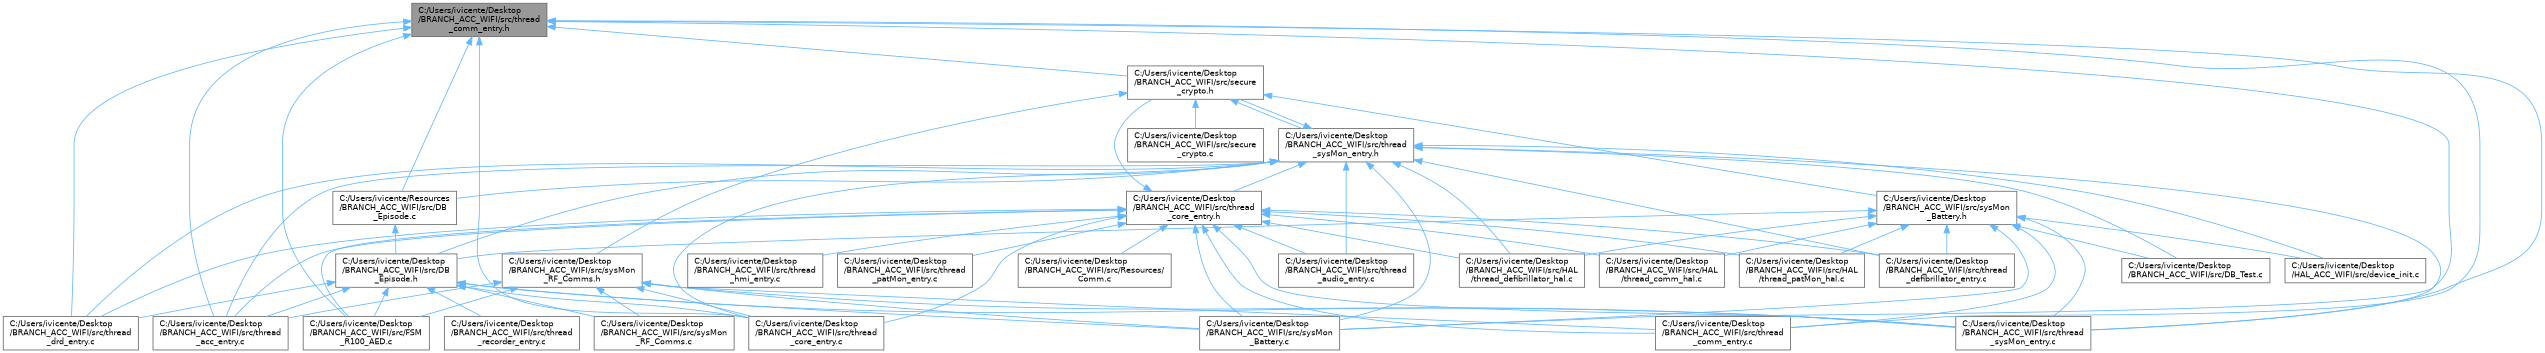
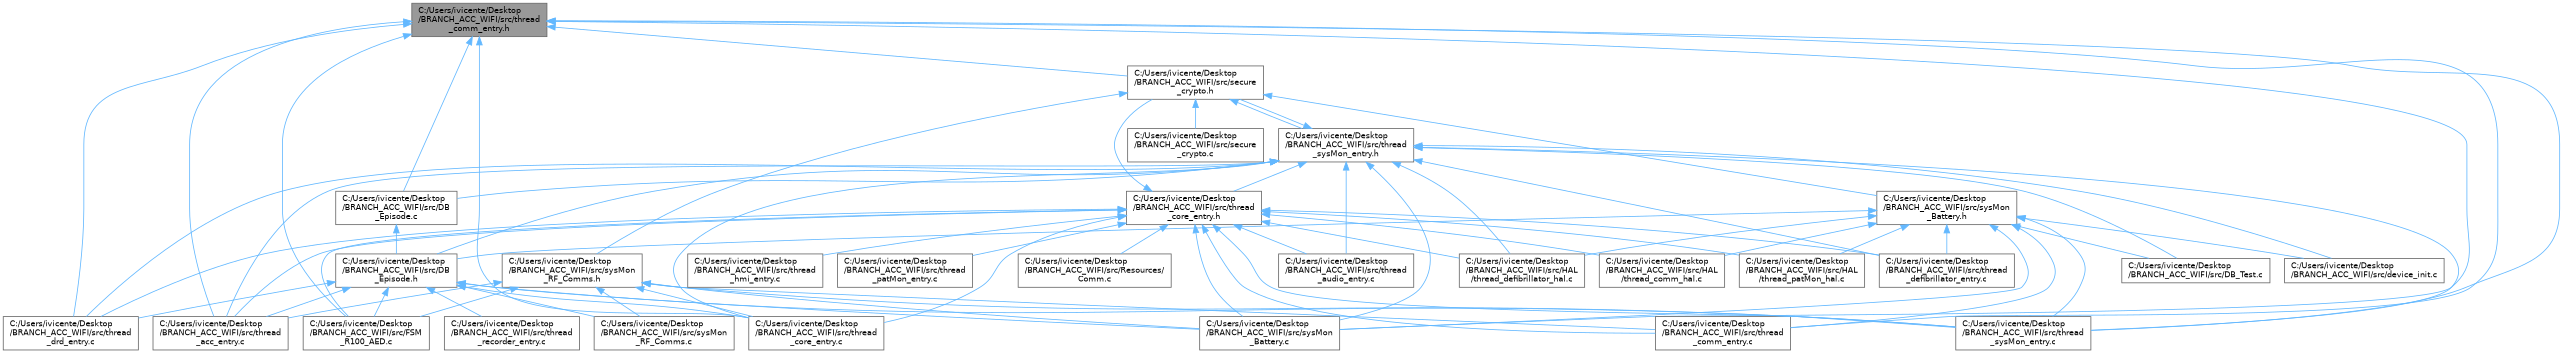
  digraph {
    node [color=grey40 fillcolor=white fontname=Helvetica fontsize=10 shape=box style=filled]
    edge [color=steelblue1 dir=back fontname=Helvetica fontsize=10 labelfontname=Helvetica labelfontsize=10 style=solid]
    n1 [color=gray40 fillcolor=grey60 fontcolor=black height=0.2 label="C:/Users/ivicente/Desktop\l/BRANCH_ACC_WIFI/src/thread\l_comm_entry.h" width=0.4]
-   n2 [height=0.2 label="C:/Users/ivicente/Resources\l/BRANCH_ACC_WIFI/src/DB\l_Episode.c" width=0.4]
+   n2 [height=0.2 label="C:/Users/ivicente/Desktop\l/BRANCH_ACC_WIFI/src/DB\l_Episode.c" width=0.4]
    n3 [height=0.2 label="C:/Users/ivicente/Desktop\l/BRANCH_ACC_WIFI/src/FSM\l_R100_AED.c" width=0.4]
    n4 [height=0.2 label="C:/Users/ivicente/Desktop\l/BRANCH_ACC_WIFI/src/secure\l_crypto.h" width=0.4]
    n5 [height=0.2 label="C:/Users/ivicente/Desktop\l/BRANCH_ACC_WIFI/src/sysMon\l_Battery.c" width=0.4]
    n6 [height=0.2 label="C:/Users/ivicente/Desktop\l/BRANCH_ACC_WIFI/src/thread\l_acc_entry.c" width=0.4]
    n7 [height=0.2 label="C:/Users/ivicente/Desktop\l/BRANCH_ACC_WIFI/src/thread\l_core_entry.c" width=0.4]
    n8 [height=0.2 label="C:/Users/ivicente/Desktop\l/BRANCH_ACC_WIFI/src/thread\l_drd_entry.c" width=0.4]
    n9 [height=0.2 label="C:/Users/ivicente/Desktop\l/BRANCH_ACC_WIFI/src/thread\l_sysMon_entry.c" width=0.4]
    n10 [height=0.2 label="C:/Users/ivicente/Desktop\l/BRANCH_ACC_WIFI/src/thread\l_comm_entry.c" width=0.4]
    n11 [height=0.2 label="C:/Users/ivicente/Desktop\l/BRANCH_ACC_WIFI/src/DB\l_Episode.h" width=0.4]
    n12 [height=0.2 label="C:/Users/ivicente/Desktop\l/BRANCH_ACC_WIFI/src/secure\l_crypto.c" width=0.4]
    n13 [height=0.2 label="C:/Users/ivicente/Desktop\l/BRANCH_ACC_WIFI/src/sysMon\l_Battery.h" width=0.4]
    n14 [height=0.2 label="C:/Users/ivicente/Desktop\l/BRANCH_ACC_WIFI/src/sysMon\l_RF_Comms.h" width=0.4]
    n15 [height=0.2 label="C:/Users/ivicente/Desktop\l/BRANCH_ACC_WIFI/src/thread\l_sysMon_entry.h" width=0.4]
    n16 [height=0.2 label="C:/Users/ivicente/Desktop\l/BRANCH_ACC_WIFI/src/DB_Test.c" width=0.4]
    n17 [height=0.2 label="C:/Users/ivicente/Desktop\l/BRANCH_ACC_WIFI/src/HAL\l/thread_comm_hal.c" width=0.4]
    n18 [height=0.2 label="C:/Users/ivicente/Desktop\l/BRANCH_ACC_WIFI/src/HAL\l/thread_defibrillator_hal.c" width=0.4]
    n19 [height=0.2 label="C:/Users/ivicente/Desktop\l/BRANCH_ACC_WIFI/src/HAL\l/thread_patMon_hal.c" width=0.4]
-   n20 [height=0.2 label="C:/Users/ivicente/Desktop\l/HAL_ACC_WIFI/src/device_init.c" width=0.4]
+   n20 [height=0.2 label="C:/Users/ivicente/Desktop\l/BRANCH_ACC_WIFI/src/device_init.c" width=0.4]
    n21 [height=0.2 label="C:/Users/ivicente/Desktop\l/BRANCH_ACC_WIFI/src/thread\l_defibrillator_entry.c" width=0.4]
    n22 [height=0.2 label="C:/Users/ivicente/Desktop\l/BRANCH_ACC_WIFI/src/sysMon\l_RF_Comms.c" width=0.4]
    n23 [height=0.2 label="C:/Users/ivicente/Desktop\l/BRANCH_ACC_WIFI/src/thread\l_audio_entry.c" width=0.4]
    n24 [height=0.2 label="C:/Users/ivicente/Desktop\l/BRANCH_ACC_WIFI/src/thread\l_core_entry.h" width=0.4]
    n25 [height=0.2 label="C:/Users/ivicente/Desktop\l/BRANCH_ACC_WIFI/src/thread\l_recorder_entry.c" width=0.4]
    n26 [height=0.2 label="C:/Users/ivicente/Desktop\l/BRANCH_ACC_WIFI/src/Resources/\lComm.c" width=0.4]
    n27 [height=0.2 label="C:/Users/ivicente/Desktop\l/BRANCH_ACC_WIFI/src/thread\l_hmi_entry.c" width=0.4]
    n28 [height=0.2 label="C:/Users/ivicente/Desktop\l/BRANCH_ACC_WIFI/src/thread\l_patMon_entry.c" width=0.4]
    n1 -> n2
    n1 -> n3
    n1 -> n4
    n1 -> n5
    n1 -> n6
    n1 -> n7
    n1 -> n8
    n1 -> n9
    n1 -> n10
    n2 -> n11
    n4 -> n12
    n4 -> n13
    n4 -> n14
    n4 -> n15
    n11 -> n3
    n11 -> n5
    n11 -> n6
    n11 -> n7
    n11 -> n8
    n11 -> n9
    n11 -> n22
    n11 -> n25
    n13 -> n5
    n13 -> n9
    n13 -> n10
    n13 -> n11
    n13 -> n16
    n13 -> n17
    n13 -> n18
    n13 -> n19
    n13 -> n20
    n13 -> n21
    n14 -> n3
    n14 -> n5
    n14 -> n6
    n14 -> n7
    n14 -> n9
    n14 -> n10
    n14 -> n22
    n15 -> n2
    n15 -> n4
    n15 -> n5
    n15 -> n6
    n15 -> n7
    n15 -> n8
    n15 -> n9
    n15 -> n11
    n15 -> n16
    n15 -> n18
    n15 -> n20
    n15 -> n21
    n15 -> n23
    n15 -> n24
    n24 -> n3
    n24 -> n4
    n24 -> n5
    n24 -> n6
    n24 -> n7
    n24 -> n8
    n24 -> n9
    n24 -> n10
    n24 -> n17
    n24 -> n18
    n24 -> n19
    n24 -> n21
    n24 -> n23
    n24 -> n26
    n24 -> n27
    n24 -> n28
  }
